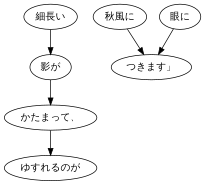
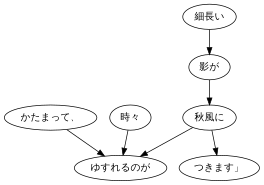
  digraph {
    fontname="Roboto Condensed"
    node [fontname="Roboto Condensed"]
    edge [fontname="Roboto Condensed"]
    n1 [label="かたまって、"]
    n2 [label="ゆすれるのが"]
    n3 [label="細長い"]
    n4 [label="影が"]
+   n5 [label="時々"]
    n6 [label="秋風に"]
    n7 [label="つきます」"]
-   n8 [label="眼に"]
    n1 -> n2
    n3 -> n4
-   n4 -> n1
+   n4 -> n6
+   n5 -> n2
+   n6 -> n2
    n6 -> n7
-   n8 -> n7
  }
